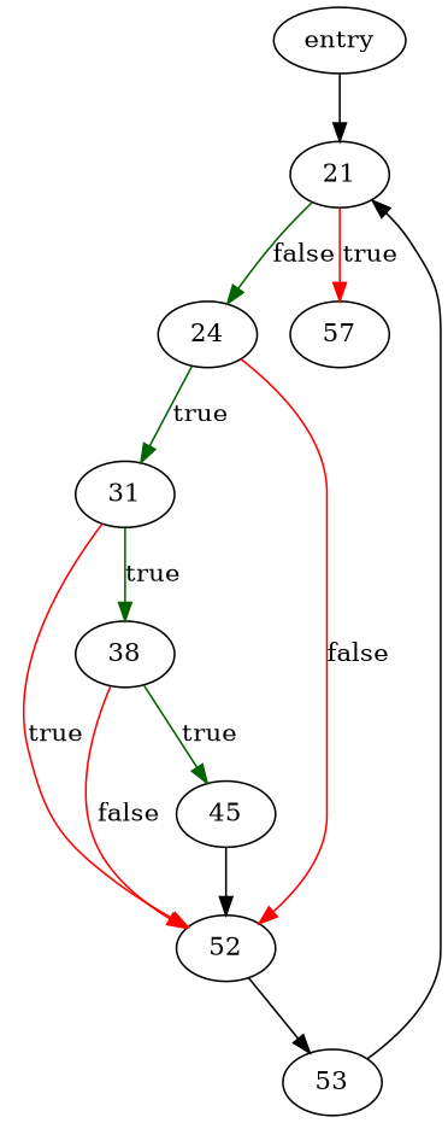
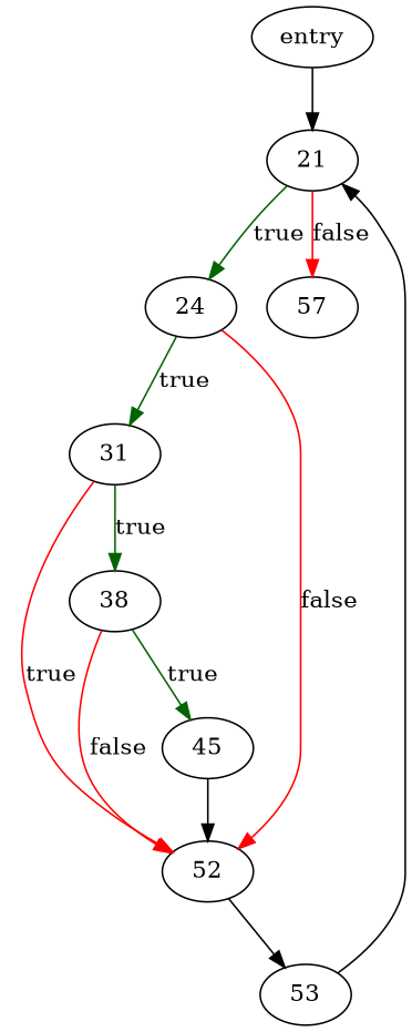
  digraph {
    n1 [label=entry]
    21
    24
    57
    31
    52
    38
    53
    45
    n1 -> 21
-   21 -> 24 [color=darkgreen label=false]
-   21 -> 57 [color=red label=true]
+   21 -> 24 [color=darkgreen label=true]
+   21 -> 57 [color=red label=false]
    24 -> 31 [color=darkgreen label=true]
    24 -> 52 [color=red label=false]
    31 -> 52 [color=red label=true]
    31 -> 38 [color=darkgreen label=true]
    52 -> 53
    38 -> 52 [color=red label=false]
    38 -> 45 [color=darkgreen label=true]
    53 -> 21
    45 -> 52
  }
